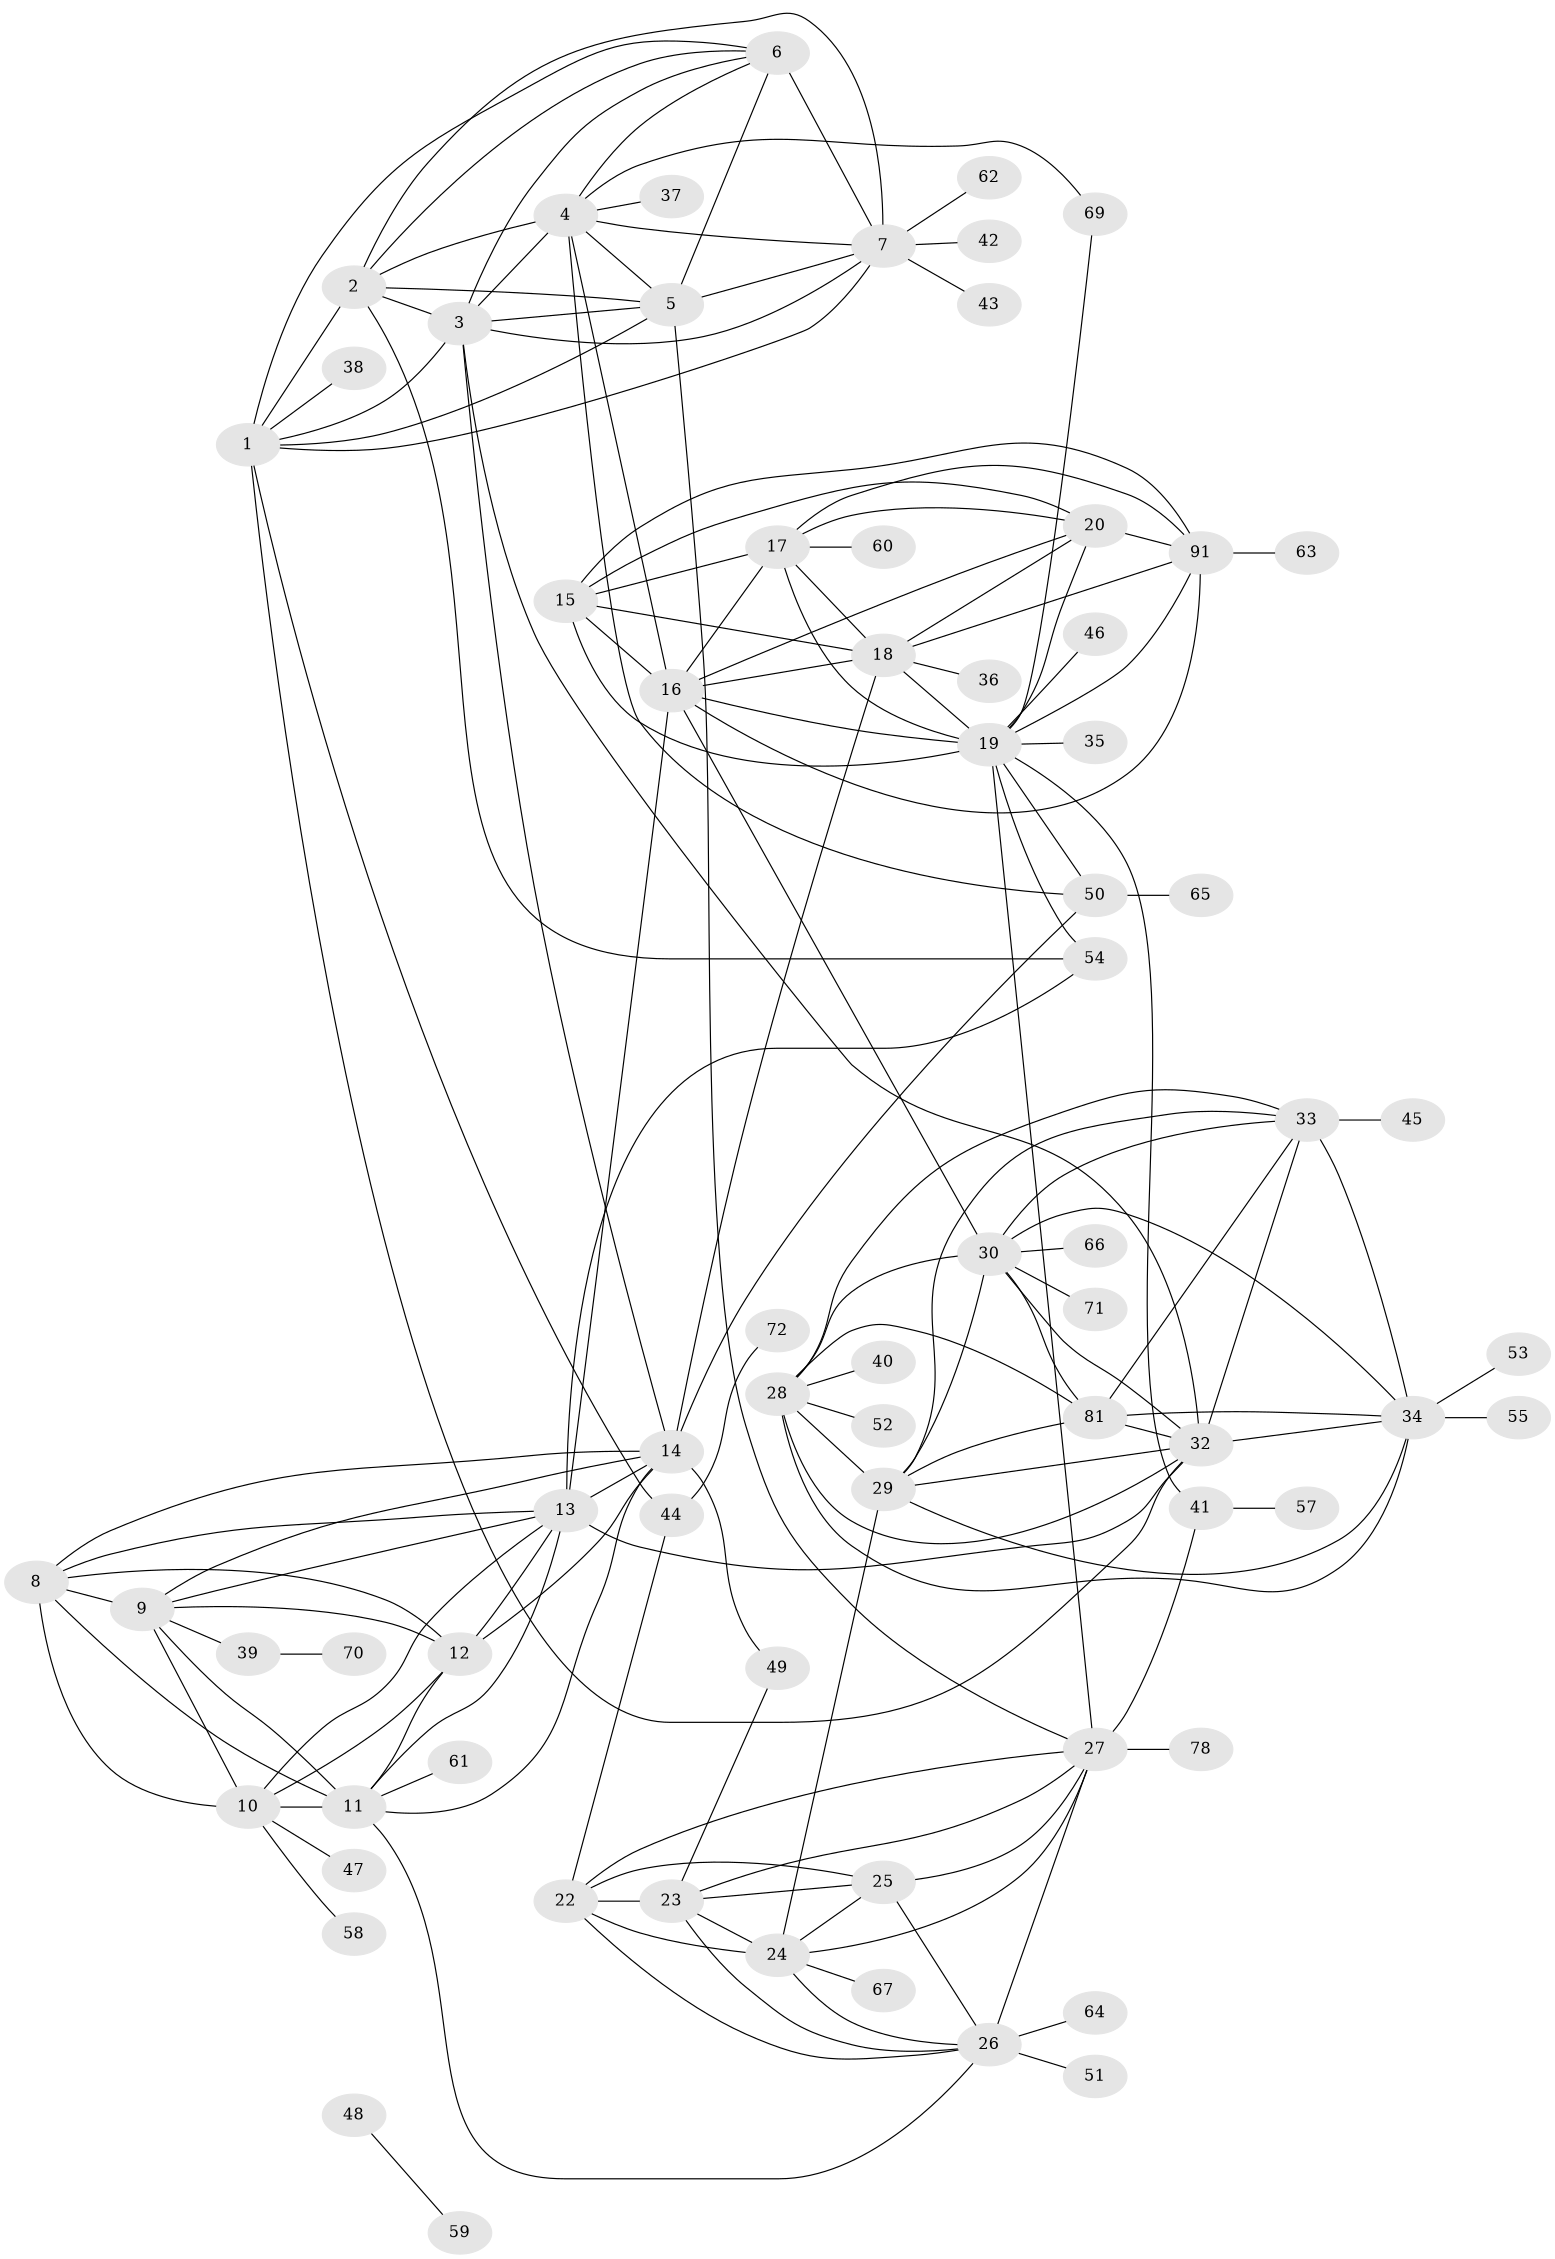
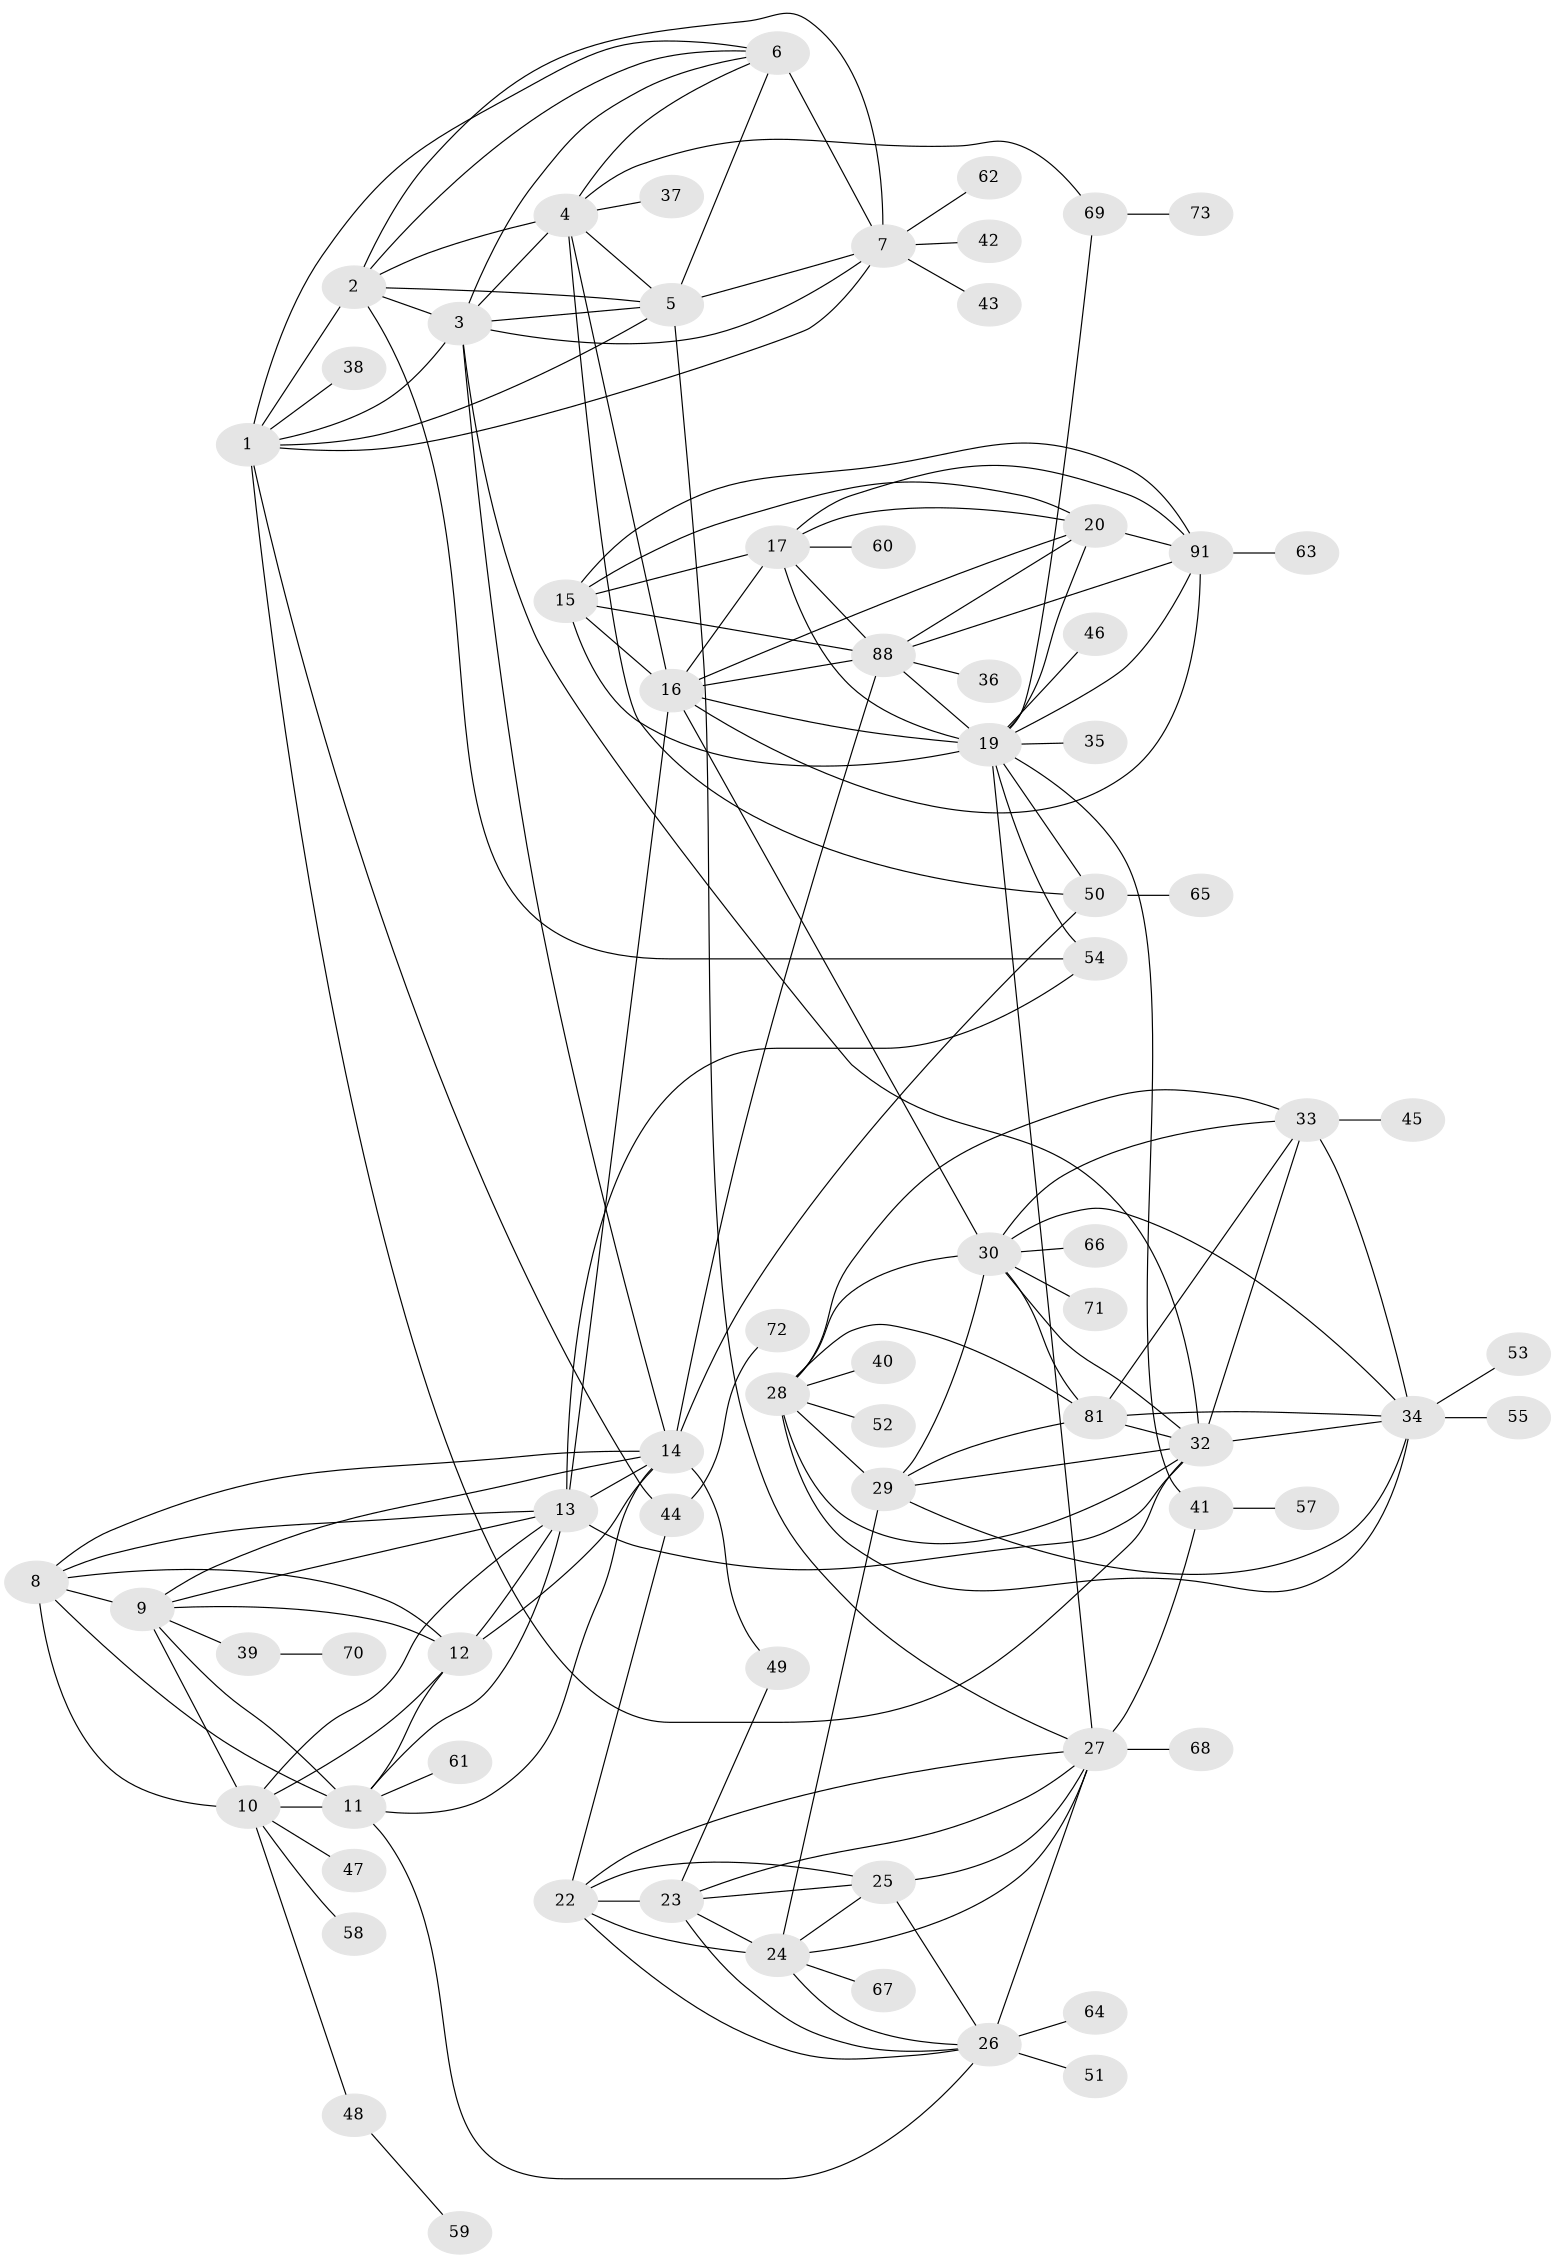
  graph {
    rankdir=LR
    node [color=gray90 style=filled]
    edge [weight=1.0]
    1
    2
    3
    5
    6
    7
    32
    38
    44
    4
    54
    14
    16
    37
    50
    69
    27
    42
    43
    62
    33
    34
-   18
+   18 [label=88]
    49
    17
    19
    20
    n28 [label=91]
    30
    65
+   73
    41
-   68 [label=78]
+   68
    8
    9
    10
    11
    12
    13
    39
    47
    48
    58
    26
    61
    70
    59
    51
    64
    36
    15
    60
    35
    46
    63
    n56 [label=81]
    66
    71
    57
    22
    23
    24
    25
    29
    67
    72
    28
    40
    52
    45
    53
    55
    1 -- 2
    1 -- 3
    1 -- 5
    1 -- 6
    1 -- 7
    1 -- 32
    1 -- 38
    1 -- 44
    2 -- 3
    2 -- 5
    2 -- 6
    2 -- 7
    2 -- 4
    2 -- 54 [weight=2.0]
    3 -- 5
    3 -- 6 [weight=3.0]
    3 -- 7
    3 -- 32
    3 -- 4
    3 -- 14
    5 -- 6
    5 -- 7
    5 -- 27
    6 -- 7
    7 -- 42 [weight=2.0]
    7 -- 43
    7 -- 62
    32 -- 33
    32 -- 34
    44 -- 72
    4 -- 5
    4 -- 6
-   4 -- 7
    4 -- 16
    4 -- 37
    4 -- 50
    4 -- 69
    14 -- 50
    14 -- 18
    14 -- 49 [weight=4.0]
    16 -- 18
    16 -- 17
    16 -- 19
    16 -- 20
    16 -- n28
    16 -- 30
    50 -- 65 [weight=2.0]
+   69 -- 73
    27 -- 41 [weight=5.0]
    27 -- 68
    33 -- 34
    33 -- 45 [weight=2.0]
    34 -- 53
    34 -- 55 [weight=4.0]
    18 -- 19
    18 -- 20
    18 -- n28
    18 -- 36
    17 -- 18
    17 -- 19
    17 -- 20
    17 -- n28
    17 -- 60 [weight=3.0]
    19 -- 54
    19 -- 50
    19 -- 69
    19 -- 27
    19 -- 20
    19 -- n28
    19 -- 41
    19 -- 35
    19 -- 46
    20 -- n28
    n28 -- 63
    30 -- 32
    30 -- 33
    30 -- 34
    30 -- n56
    30 -- 66
    30 -- 71
    41 -- 57
    8 -- 14
    8 -- 9
    8 -- 10
    8 -- 11
    8 -- 12
    8 -- 13
    9 -- 14
    9 -- 10
    9 -- 11
    9 -- 12
    9 -- 13
    9 -- 39
    10 -- 11
    10 -- 12
    10 -- 13
    10 -- 47
+   10 -- 48
    10 -- 58
    11 -- 14
    11 -- 12
    11 -- 13
    11 -- 26
    11 -- 61
    12 -- 14
    12 -- 13
    13 -- 32
    13 -- 54
    13 -- 14
    13 -- 16
    39 -- 70
    48 -- 59
    26 -- 27
    26 -- 51
    26 -- 64
    15 -- 16
    15 -- 18 [weight=5.0]
    15 -- 17
    15 -- 19
    15 -- 20
    15 -- n28
    n56 -- 32
    n56 -- 33
    n56 -- 34
    22 -- 44
    22 -- 27
    22 -- 26
    22 -- 23
    22 -- 24 [weight=2.0]
    22 -- 25
    23 -- 27
    23 -- 49
    23 -- 26
    23 -- 24 [weight=2.0]
    23 -- 25
    24 -- 27 [weight=2.0]
    24 -- 26 [weight=2.0]
    24 -- 25 [weight=6.0]
    24 -- 29
    24 -- 67
    25 -- 27
    25 -- 26
    29 -- 32
-   29 -- 33
    29 -- 34
    29 -- 30
    29 -- n56
    28 -- 32
    28 -- 33
    28 -- 34
    28 -- 30
    28 -- n56
    28 -- 29
    28 -- 40 [weight=2.0]
    28 -- 52
  }
